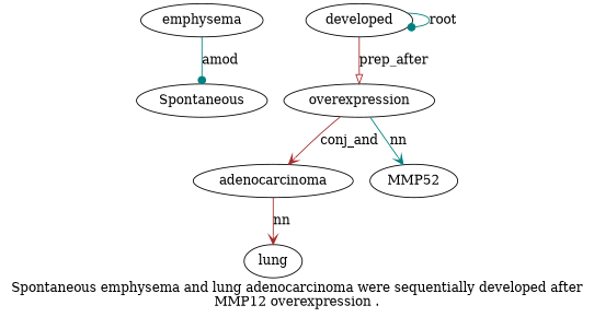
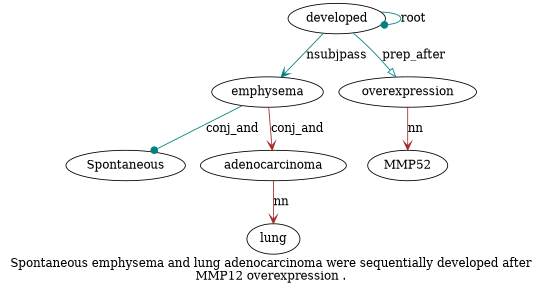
  digraph {
    label="Spontaneous emphysema and lung adenocarcinoma were sequentially developed after\nMMP12 overexpression ."
    node [fillcolor=white style=filled]
    edge [arrowhead=vee color=brown]
    n1 [label=emphysema]
    n2 [label=Spontaneous]
    n3 [label=adenocarcinoma]
    n4 [label=lung]
    n5 [label=developed]
    n6 [label=overexpression]
    n7 [label=MMP52]
-   n1 -> n2 [arrowhead=dot color=teal label=amod]
-   n6 -> n3 [label=conj_and]
+   n1 -> n2 [arrowhead=dot color=teal label=conj_and]
+   n1 -> n3 [label=conj_and]
    n3 -> n4 [label=nn]
+   n5 -> n1 [color=teal label=nsubjpass]
    n5 -> n5 [arrowhead=dot color=teal label=root]
-   n5 -> n6 [arrowhead=onormal label=prep_after]
-   n6 -> n7 [color=teal label=nn]
+   n5 -> n6 [arrowhead=onormal color=teal label=prep_after]
+   n6 -> n7 [label=nn]
  }
